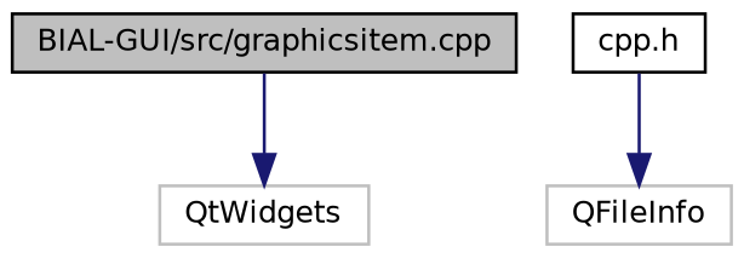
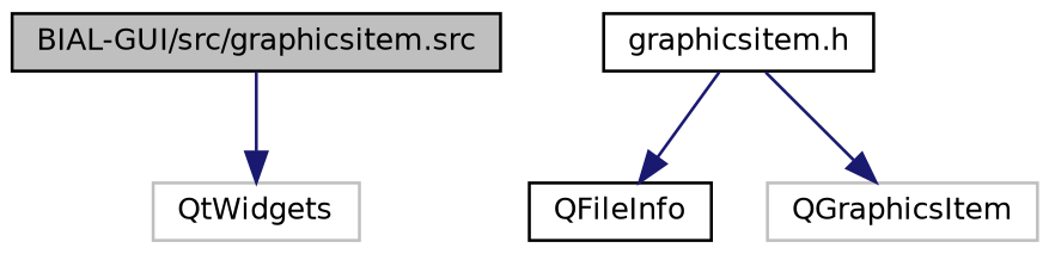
  digraph {
    fontname="DejaVu Sans"
    node [color=grey75 fillcolor=white fontname="DejaVu Sans" fontsize=10 shape=record style=filled]
    edge [color=midnightblue fontname="DejaVu Sans" fontsize=10 labelfontname=Helvetica labelfontsize=10 style=solid]
-   n1 [color=black fillcolor=grey75 fontcolor=black height=0.2 label="BIAL-GUI/src/graphicsitem.cpp" width=0.4]
+   n1 [color=black fillcolor=grey75 fontcolor=black height=0.2 label="BIAL-GUI/src/graphicsitem.src" width=0.4]
    n2 [height=0.2 label=QtWidgets width=0.4]
-   n3 [color=black height=0.2 label="cpp.h" width=0.4]
-   n4 [height=0.2 label=QFileInfo width=0.4]
+   n3 [color=black height=0.2 label="graphicsitem.h" width=0.4]
+   n4 [color=black height=0.2 label=QFileInfo width=0.4]
+   n5 [height=0.2 label=QGraphicsItem width=0.4]
    n1 -> n2
    n3 -> n4
+   n3 -> n5
  }
